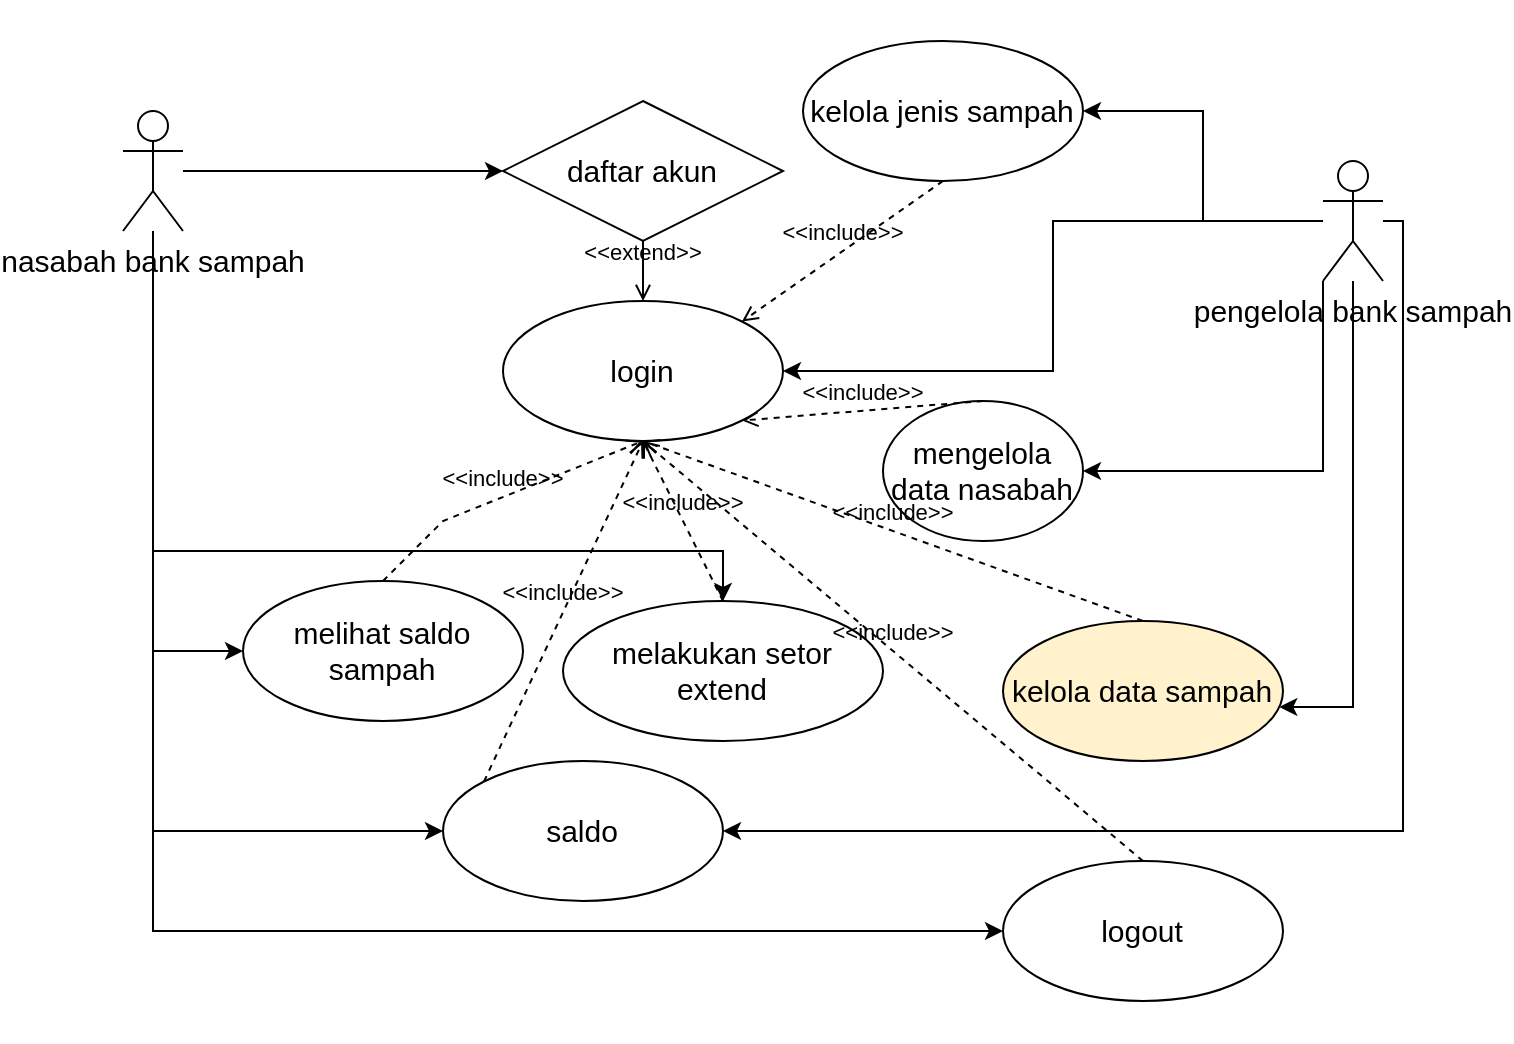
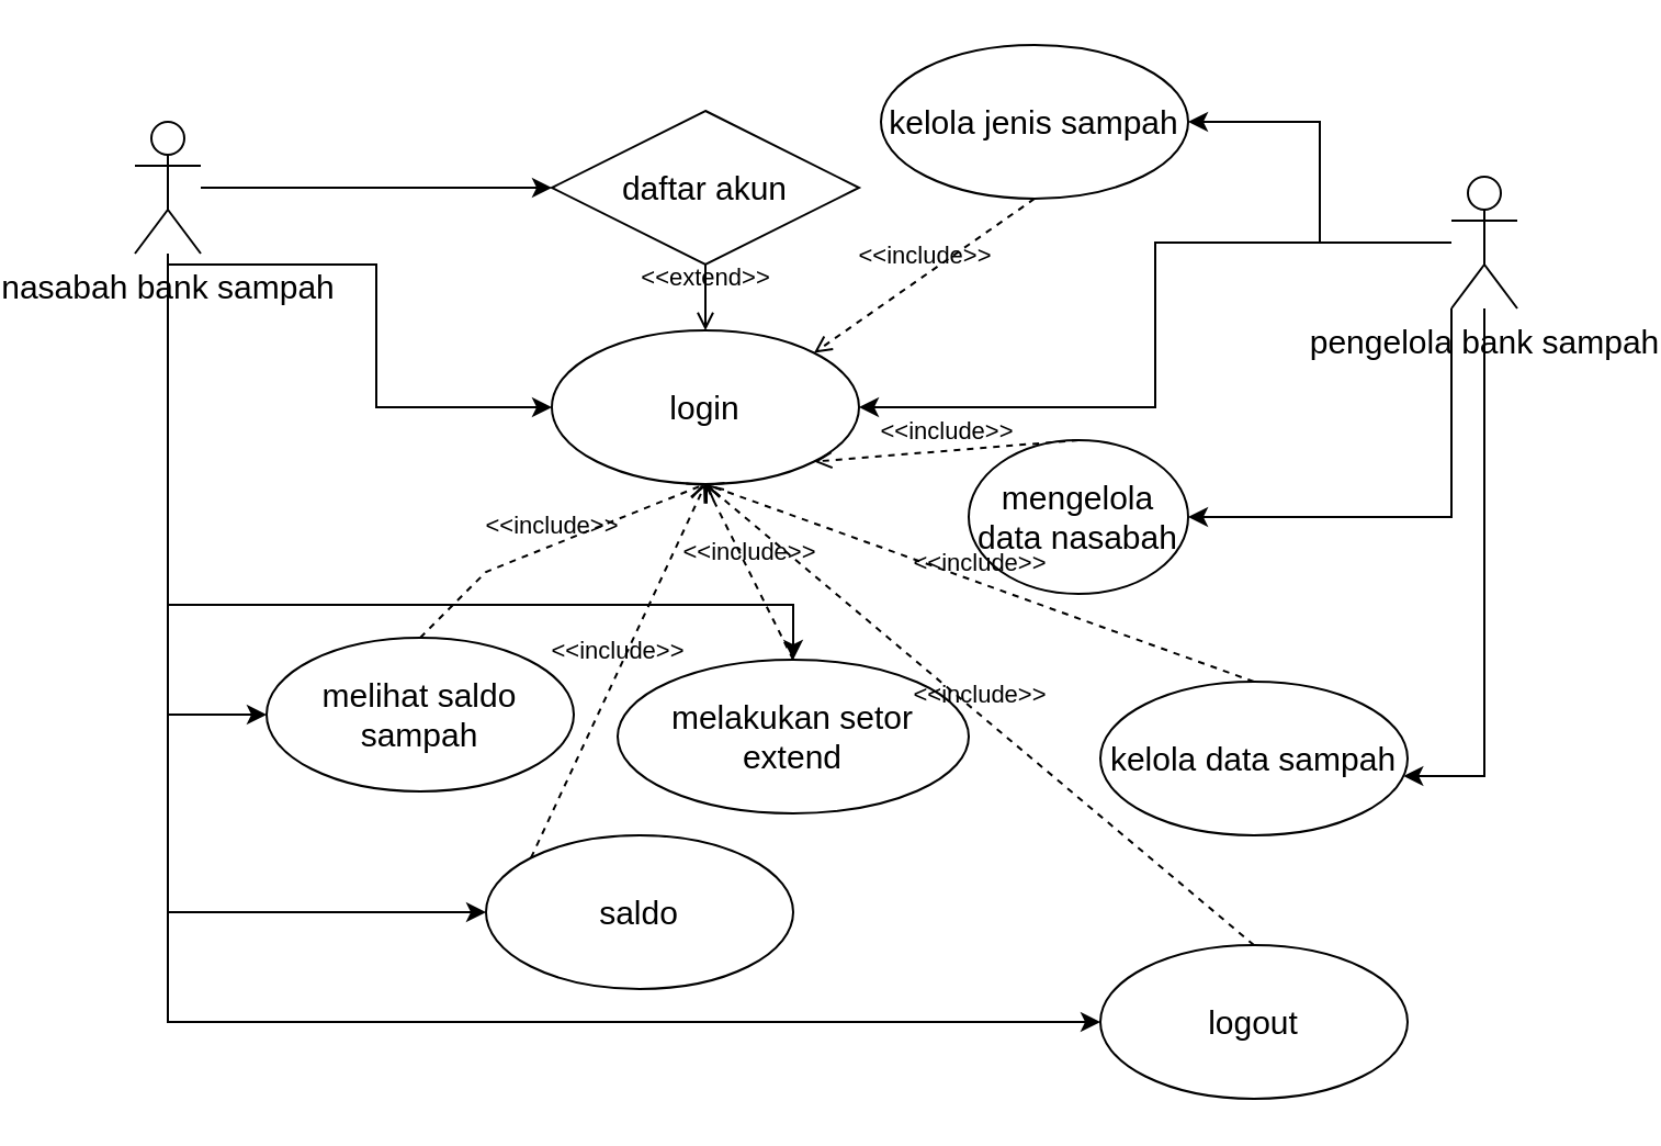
  <mxCell id="0" />
  <mxCell id="1" parent="0" />
  <mxCell id="2" style="edgeStyle=orthogonalEdgeStyle;rounded=0;orthogonalLoop=1;jettySize=auto;html=1;" parent="1" source="8" target="16" edge="1"><mxGeometry relative="1" as="geometry" /></mxCell>
+ <mxCell id="3" style="edgeStyle=orthogonalEdgeStyle;rounded=0;orthogonalLoop=1;jettySize=auto;html=1;entryX=0;entryY=0.5;entryDx=0;entryDy=0;" parent="1" source="8" target="14" edge="1"><mxGeometry relative="1" as="geometry"><Array as="points"><mxPoint x="35" y="120" /><mxPoint x="130" y="120" /><mxPoint x="130" y="185" /></Array></mxGeometry></mxCell>
  <mxCell id="4" style="edgeStyle=orthogonalEdgeStyle;rounded=0;orthogonalLoop=1;jettySize=auto;html=1;entryX=0;entryY=0.5;entryDx=0;entryDy=0;" parent="1" source="8" target="15" edge="1"><mxGeometry relative="1" as="geometry"><Array as="points"><mxPoint x="35" y="465" /></Array></mxGeometry></mxCell>
  <mxCell id="5" style="edgeStyle=orthogonalEdgeStyle;rounded=0;orthogonalLoop=1;jettySize=auto;html=1;entryX=0.5;entryY=0;entryDx=0;entryDy=0;" parent="1" source="8" target="17" edge="1"><mxGeometry relative="1" as="geometry"><Array as="points"><mxPoint x="35" y="275" /><mxPoint x="320" y="275" /></Array></mxGeometry></mxCell>
  <mxCell id="6" style="edgeStyle=orthogonalEdgeStyle;rounded=0;orthogonalLoop=1;jettySize=auto;html=1;entryX=0;entryY=0.5;entryDx=0;entryDy=0;" parent="1" source="8" target="18" edge="1"><mxGeometry relative="1" as="geometry"><Array as="points"><mxPoint x="35" y="325" /></Array></mxGeometry></mxCell>
  <mxCell id="7" style="edgeStyle=orthogonalEdgeStyle;rounded=0;orthogonalLoop=1;jettySize=auto;html=1;entryX=0;entryY=0.5;entryDx=0;entryDy=0;" parent="1" source="8" target="19" edge="1"><mxGeometry relative="1" as="geometry"><Array as="points"><mxPoint x="35" y="415" /></Array></mxGeometry></mxCell>
  <mxCell id="8" value="nasabah bank sampah" style="shape=umlActor;verticalLabelPosition=bottom;verticalAlign=top;html=1;fontSize=15;" parent="1" vertex="1"><mxGeometry x="20" y="55" width="30" height="60" as="geometry" /></mxCell>
  <mxCell id="9" style="edgeStyle=orthogonalEdgeStyle;rounded=0;orthogonalLoop=1;jettySize=auto;html=1;entryX=1;entryY=0.5;entryDx=0;entryDy=0;" parent="1" source="13" target="14" edge="1"><mxGeometry relative="1" as="geometry" /></mxCell>
  <mxCell id="10" style="edgeStyle=orthogonalEdgeStyle;rounded=0;orthogonalLoop=1;jettySize=auto;html=1;entryX=1;entryY=0.5;entryDx=0;entryDy=0;" parent="1" source="13" target="20" edge="1"><mxGeometry relative="1" as="geometry"><Array as="points"><mxPoint x="620" y="235" /></Array></mxGeometry></mxCell>
- <mxCell id="11" style="edgeStyle=orthogonalEdgeStyle;rounded=0;orthogonalLoop=1;jettySize=auto;html=1;entryX=1;entryY=0.5;entryDx=0;entryDy=0;" parent="1" source="13" target="19" edge="1"><mxGeometry relative="1" as="geometry"><Array as="points"><mxPoint x="660" y="110" /><mxPoint x="660" y="415" /></Array></mxGeometry></mxCell>
  <mxCell id="12" style="edgeStyle=orthogonalEdgeStyle;rounded=0;orthogonalLoop=1;jettySize=auto;html=1;entryX=1;entryY=0.5;entryDx=0;entryDy=0;" parent="1" source="13" target="30" edge="1"><mxGeometry relative="1" as="geometry" /></mxCell>
  <mxCell id="13" value="&lt;div&gt;&lt;span style=&quot;background-color: initial;&quot;&gt;pengelola bank sampah&lt;/span&gt;&lt;/div&gt;" style="shape=umlActor;verticalLabelPosition=bottom;verticalAlign=top;html=1;fontSize=15;" parent="1" vertex="1"><mxGeometry x="620" y="80" width="30" height="60" as="geometry" /></mxCell>
  <mxCell id="14" value="login" style="ellipse;whiteSpace=wrap;html=1;fontSize=15;" parent="1" vertex="1"><mxGeometry x="210" y="150" width="140" height="70" as="geometry" /></mxCell>
  <mxCell id="15" value="logout" style="ellipse;whiteSpace=wrap;html=1;fontSize=15;" parent="1" vertex="1"><mxGeometry x="460" y="430" width="140" height="70" as="geometry" /></mxCell>
  <mxCell id="16" value="daftar akun" style="rhombus;whiteSpace=wrap;html=1;fontSize=15;" parent="1" vertex="1"><mxGeometry x="210" y="50" width="140" height="70" as="geometry" /></mxCell>
  <mxCell id="17" value="melakukan setor extend" style="ellipse;whiteSpace=wrap;html=1;fontSize=15;" parent="1" vertex="1"><mxGeometry x="240" y="300" width="160" height="70" as="geometry" /></mxCell>
  <mxCell id="18" value="melihat saldo sampah" style="ellipse;whiteSpace=wrap;html=1;fontSize=15;" parent="1" vertex="1"><mxGeometry x="80" y="290" width="140" height="70" as="geometry" /></mxCell>
  <mxCell id="19" value="saldo" style="ellipse;whiteSpace=wrap;html=1;fontSize=15;" parent="1" vertex="1"><mxGeometry x="180" y="380" width="140" height="70" as="geometry" /></mxCell>
  <mxCell id="20" value="mengelola data nasabah" style="ellipse;whiteSpace=wrap;html=1;fontSize=15;" parent="1" vertex="1"><mxGeometry x="400" y="200" width="100" height="70" as="geometry" /></mxCell>
- <mxCell id="21" value="kelola data sampah" style="ellipse;whiteSpace=wrap;html=1;fontSize=15;fillColor=#fff2cc;" parent="1" vertex="1"><mxGeometry x="460" y="310" width="140" height="70" as="geometry" /></mxCell>
+ <mxCell id="21" value="kelola data sampah" style="ellipse;whiteSpace=wrap;html=1;fontSize=15;" parent="1" vertex="1"><mxGeometry x="460" y="310" width="140" height="70" as="geometry" /></mxCell>
  <mxCell id="22" style="edgeStyle=orthogonalEdgeStyle;rounded=0;orthogonalLoop=1;jettySize=auto;html=1;" parent="1" source="13" target="21" edge="1"><mxGeometry relative="1" as="geometry"><Array as="points"><mxPoint x="635" y="353" /></Array></mxGeometry></mxCell>
  <mxCell id="23" value="&amp;lt;&amp;lt;include&amp;gt;&amp;gt;" style="html=1;verticalAlign=bottom;labelBackgroundColor=none;endArrow=open;endFill=0;dashed=1;rounded=0;entryX=1;entryY=1;entryDx=0;entryDy=0;exitX=0.5;exitY=0;exitDx=0;exitDy=0;" parent="1" source="20" target="14" edge="1"><mxGeometry width="160" relative="1" as="geometry"><mxPoint x="580" y="240" as="sourcePoint" /><mxPoint x="740" y="240" as="targetPoint" /></mxGeometry></mxCell>
  <mxCell id="24" value="&amp;lt;&amp;lt;include&amp;gt;&amp;gt;" style="html=1;verticalAlign=bottom;labelBackgroundColor=none;endArrow=open;endFill=0;dashed=1;rounded=0;entryX=0.5;entryY=1;entryDx=0;entryDy=0;exitX=0.5;exitY=0;exitDx=0;exitDy=0;" parent="1" source="17" target="14" edge="1"><mxGeometry width="160" relative="1" as="geometry"><mxPoint x="160" y="320" as="sourcePoint" /><mxPoint x="320" y="320" as="targetPoint" /></mxGeometry></mxCell>
  <mxCell id="25" value="&amp;lt;&amp;lt;include&amp;gt;&amp;gt;" style="html=1;verticalAlign=bottom;labelBackgroundColor=none;endArrow=open;endFill=0;dashed=1;rounded=0;exitX=0.5;exitY=0;exitDx=0;exitDy=0;" parent="1" source="21" edge="1"><mxGeometry width="160" relative="1" as="geometry"><mxPoint x="160" y="320" as="sourcePoint" /><mxPoint x="280" y="220" as="targetPoint" /></mxGeometry></mxCell>
  <mxCell id="26" value="&amp;lt;&amp;lt;include&amp;gt;&amp;gt;" style="html=1;verticalAlign=bottom;labelBackgroundColor=none;endArrow=open;endFill=0;dashed=1;rounded=0;exitX=0.5;exitY=0;exitDx=0;exitDy=0;" parent="1" source="18" edge="1"><mxGeometry width="160" relative="1" as="geometry"><mxPoint x="220" y="370" as="sourcePoint" /><mxPoint x="280" y="220" as="targetPoint" /><Array as="points"><mxPoint x="180" y="260" /></Array></mxGeometry></mxCell>
  <mxCell id="27" value="&amp;lt;&amp;lt;include&amp;gt;&amp;gt;" style="html=1;verticalAlign=bottom;labelBackgroundColor=none;endArrow=open;endFill=0;dashed=1;rounded=0;exitX=0;exitY=0;exitDx=0;exitDy=0;" parent="1" source="19" edge="1"><mxGeometry width="160" relative="1" as="geometry"><mxPoint x="160" y="320" as="sourcePoint" /><mxPoint x="280" y="220" as="targetPoint" /></mxGeometry></mxCell>
  <mxCell id="28" value="&amp;lt;&amp;lt;include&amp;gt;&amp;gt;" style="html=1;verticalAlign=bottom;labelBackgroundColor=none;endArrow=open;endFill=0;dashed=1;rounded=0;exitX=0.5;exitY=0;exitDx=0;exitDy=0;" parent="1" source="15" edge="1"><mxGeometry width="160" relative="1" as="geometry"><mxPoint x="160" y="320" as="sourcePoint" /><mxPoint x="280" y="220" as="targetPoint" /></mxGeometry></mxCell>
  <mxCell id="29" value="&amp;lt;&amp;lt;extend&amp;gt;&amp;gt;" style="html=1;verticalAlign=bottom;labelBackgroundColor=none;endArrow=open;endFill=0;dashed=0;rounded=0;exitX=0.5;exitY=1;exitDx=0;exitDy=0;entryX=0.5;entryY=0;entryDx=0;entryDy=0;" parent="1" source="16" target="14" edge="1"><mxGeometry width="160" relative="1" as="geometry"><mxPoint x="160" y="320" as="sourcePoint" /><mxPoint x="360" y="130" as="targetPoint" /></mxGeometry></mxCell>
  <mxCell id="30" value="kelola jenis sampah" style="ellipse;whiteSpace=wrap;html=1;fontSize=15;" parent="1" vertex="1"><mxGeometry x="360" y="20" width="140" height="70" as="geometry" /></mxCell>
  <mxCell id="31" value="&amp;lt;&amp;lt;include&amp;gt;&amp;gt;" style="html=1;verticalAlign=bottom;labelBackgroundColor=none;endArrow=open;endFill=0;dashed=1;rounded=0;exitX=0.5;exitY=1;exitDx=0;exitDy=0;entryX=1;entryY=0;entryDx=0;entryDy=0;" parent="1" source="30" target="14" edge="1"><mxGeometry width="160" relative="1" as="geometry"><mxPoint x="340" y="280" as="sourcePoint" /><mxPoint x="500" y="280" as="targetPoint" /></mxGeometry></mxCell>
